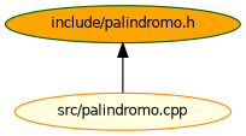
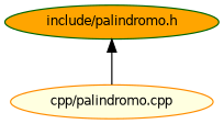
  digraph {
    node [fontname=Helvetica fontsize=10 shape=ellipse style=filled]
    n1 [color=darkgreen fillcolor=orange fontcolor=black height=0.2 label="include/palindromo.h" width=0.4]
-   n2 [color=darkorange fillcolor=lightyellow height=0.2 label="src/palindromo.cpp" width=0.4]
+   n2 [color=darkorange fillcolor=lightyellow height=0.2 label="cpp/palindromo.cpp" width=0.4]
    n1 -> n2 [color=black dir=back fontname=Helvetica fontsize=10 labelfontname=Helvetica labelfontsize=10 style=solid]
  }
